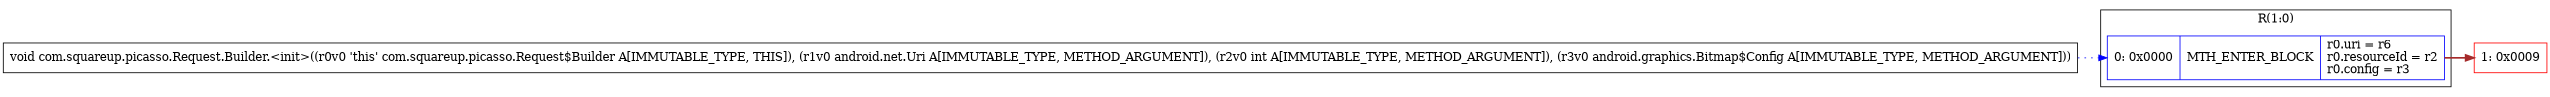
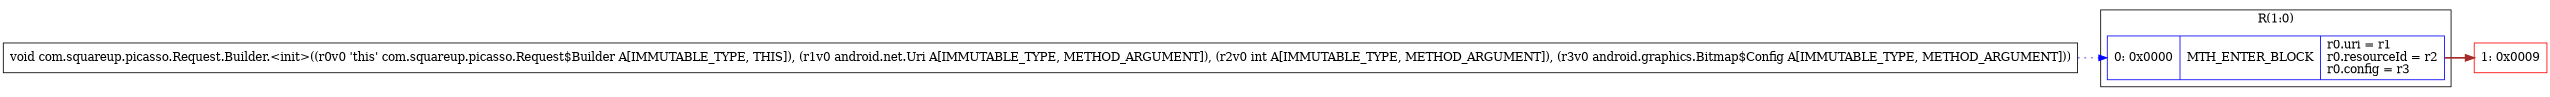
  digraph {
    rankdir=LR
    node [shape=record]
-   n1 [color=blue label="{0\:\ 0x0000|MTH_ENTER_BLOCK\l|r0.uri = r6\lr0.resourceId = r2\lr0.config = r3\l}"]
+   n1 [color=blue label="{0\:\ 0x0000|MTH_ENTER_BLOCK\l|r0.uri = r1\lr0.resourceId = r2\lr0.config = r3\l}"]
    n2 [color=red label="{1\:\ 0x0009}"]
    n3 [label="{void com.squareup.picasso.Request.Builder.\<init\>((r0v0 'this' com.squareup.picasso.Request$Builder A[IMMUTABLE_TYPE, THIS]), (r1v0 android.net.Uri A[IMMUTABLE_TYPE, METHOD_ARGUMENT]), (r2v0 int A[IMMUTABLE_TYPE, METHOD_ARGUMENT]), (r3v0 android.graphics.Bitmap$Config A[IMMUTABLE_TYPE, METHOD_ARGUMENT])) }"]
    subgraph cluster_1 {
      label="R(1:0)"
      n1
    }
    n1 -> n2 [color=brown style=bold]
    n3 -> n1 [color=blue style=dotted]
  }
